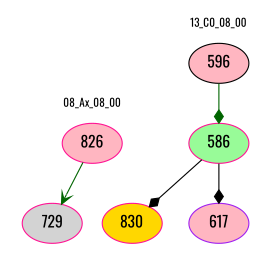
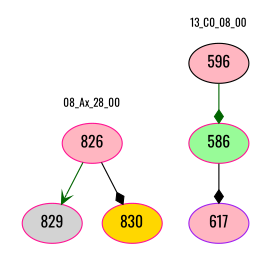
  digraph {
    fontname=Oswald
    node [color=deeppink fillcolor=lightpink fontname=Oswald style=filled]
    edge [arrowhead=diamond color=darkgreen fontname=Oswald]
-   n1 [fillcolor=lightgrey label=729]
+   n1 [fillcolor=lightgrey label=829]
    n2 [label=826]
    n3 [fillcolor=gold label=830]
    n4 [color=black label=596]
    n5 [fillcolor=palegreen label=586]
    n6 [color=purple label=617]
    subgraph cluster_1 {
      color=white
      fontsize=10
-     label="08_Ax_08_00"
+     label="08_Ax_28_00"
      n1
      n2
      n3
    }
    subgraph cluster_2 {
      color=white
      fontsize=10
      label="13_C0_08_00"
      n4
      n5
      n6
    }
    n2 -> n1 [arrowhead=vee]
-   n5 -> n3 [color=black]
+   n2 -> n3 [color=black]
    n4 -> n5
    n5 -> n6 [color=black]
  }
